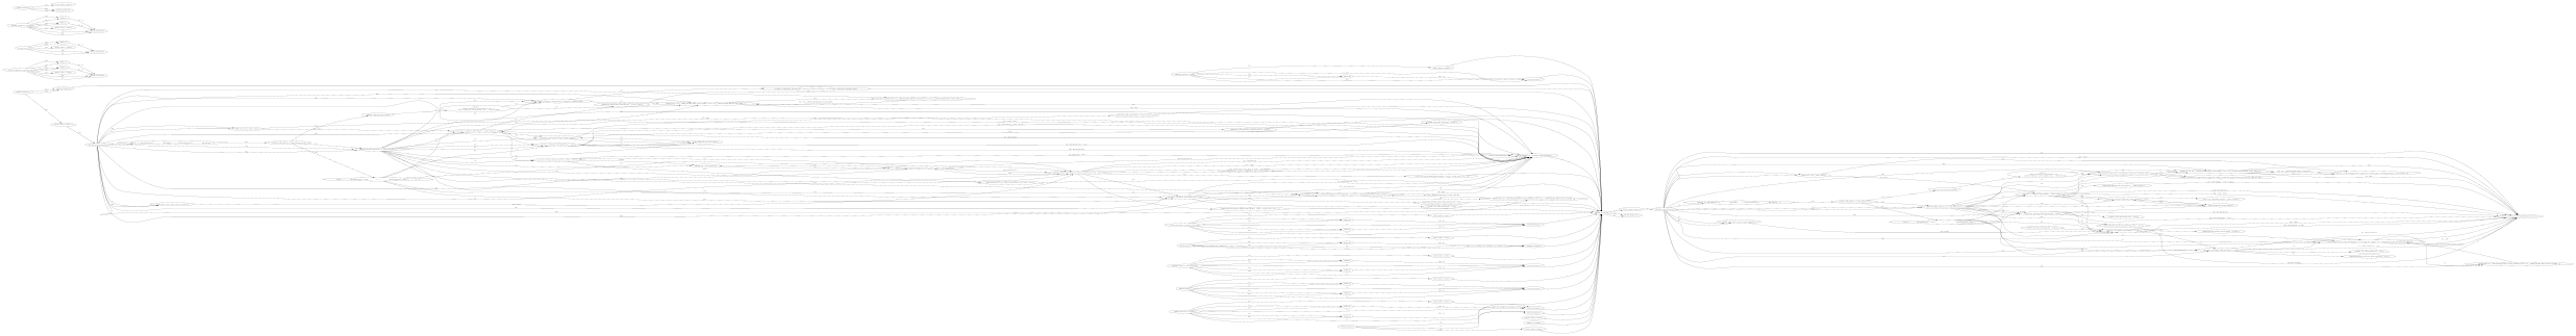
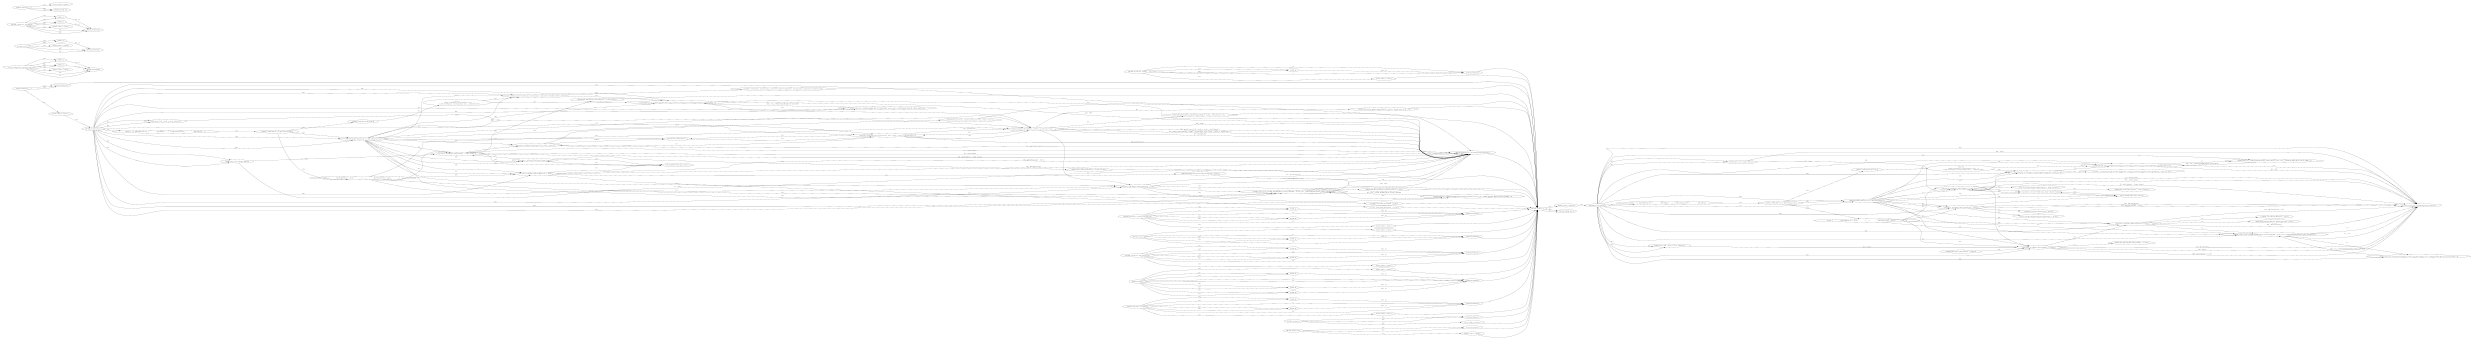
  digraph {
    fontname="IBM Plex Mono"
    rankdir=LR
    node [fontname="IBM Plex Mono"]
    edge [fontname="IBM Plex Mono"]
    n1 [label=<(METHOD,&lt;global&gt;)<SUB>1</SUB>>]
    n2 [label=<(BLOCK,&lt;empty&gt;,&lt;empty&gt;)<SUB>1</SUB>>]
    n3 [label=<(METHOD_RETURN,ANY)<SUB>1</SUB>>]
    n4 [label=<(METHOD,writeCallback)<SUB>1</SUB>>]
    n5 [label=<(PARAM,const FLAC__Frame *frame)<SUB>2</SUB>>]
    n6 [label=<(PARAM,const FLAC__int32 * const buffer[])<SUB>2</SUB>>]
    n7 [label=<(BLOCK,{  if (mWriteRequested) {           mWriteReque...,{  if (mWriteRequested) {           mWriteReque...)<SUB>3</SUB>>]
    n8 [label=<(IDENTIFIER,mWriteRequested,if (mWriteRequested))<SUB>4</SUB>>]
    n9 [label=<(&lt;operator&gt;.assignment,mWriteRequested = false)<SUB>6</SUB>>]
    n10 [label=<(&lt;operator&gt;.assignment,mWriteBuffer = buffer)<SUB>8</SUB>>]
    n11 [label=<(&lt;operator&gt;.assignment,mWriteCompleted = true)<SUB>9</SUB>>]
    n12 [label=<(RETURN,return FLAC__STREAM_DECODER_WRITE_STATUS_CONTINUE;,return FLAC__STREAM_DECODER_WRITE_STATUS_CONTINUE;)<SUB>10</SUB>>]
    n13 [label=<(IDENTIFIER,FLAC__STREAM_DECODER_WRITE_STATUS_CONTINUE,return FLAC__STREAM_DECODER_WRITE_STATUS_CONTINUE;)<SUB>10</SUB>>]
    n14 [label="<(ALOGE,ALOGE(&quot;FLACParser::writeCallback unexpected&quot;))<SUB>12</SUB>>"]
    n15 [label=<(RETURN,return FLAC__STREAM_DECODER_WRITE_STATUS_ABORT;,return FLAC__STREAM_DECODER_WRITE_STATUS_ABORT;)<SUB>13</SUB>>]
    n16 [label=<(IDENTIFIER,FLAC__STREAM_DECODER_WRITE_STATUS_ABORT,return FLAC__STREAM_DECODER_WRITE_STATUS_ABORT;)<SUB>13</SUB>>]
    n17 [label=<(METHOD_RETURN,FLAC__StreamDecoderWriteStatus)<SUB>1</SUB>>]
    n18 [label=<(&lt;operator&gt;.assignment,mWriteHeader = frame-&gt;header)<SUB>7</SUB>>]
    n19 [label=<(CONTROL_STRUCTURE,IF,if (mWriteRequested))<SUB>4</SUB>>]
    n20 [label=<(&lt;operator&gt;.indirectFieldAccess,frame-&gt;header)<SUB>7</SUB>>]
    n21 [label=<(FIELD_IDENTIFIER,header,header)<SUB>7</SUB>>]
    n22 [label=<(IDENTIFIER,mWriteRequested,mWriteRequested = false)<SUB>6</SUB>>]
    n23 [label=<(LITERAL,false,mWriteRequested = false)<SUB>6</SUB>>]
    n24 [label=<(IDENTIFIER,mWriteBuffer,mWriteBuffer = buffer)<SUB>8</SUB>>]
    n25 [label=<(IDENTIFIER,mWriteCompleted,mWriteCompleted = true)<SUB>9</SUB>>]
    n26 [label=<(LITERAL,true,mWriteCompleted = true)<SUB>9</SUB>>]
    n27 [label="<(LITERAL,&quot;FLACParser::writeCallback unexpected&quot;,ALOGE(&quot;FLACParser::writeCallback unexpected&quot;))<SUB>12</SUB>>"]
    n28 [label=<(IDENTIFIER,mWriteHeader,mWriteHeader = frame-&gt;header)<SUB>7</SUB>>]
    n29 [label=<(BLOCK,{           mWriteRequested = false;          m...,{           mWriteRequested = false;          m...)<SUB>4</SUB>>]
    n30 [label=<(CONTROL_STRUCTURE,ELSE,else)<SUB>11</SUB>>]
    n31 [label="<(BLOCK,{\n        ALOGE(&quot;FLACParser::writeCallback unex...,{\n        ALOGE(&quot;FLACParser::writeCallback unex...)<SUB>11</SUB>>"]
    n32 [label=<(IDENTIFIER,frame,mWriteHeader = frame-&gt;header)<SUB>7</SUB>>]
    n33 [label=<(IDENTIFIER,buffer,mWriteBuffer = buffer)<SUB>8</SUB>>]
    n34 [label=<(METHOD,&lt;operator&gt;.indirectFieldAccess)>]
    n35 [label=<(PARAM,p1)>]
    n36 [label=<(PARAM,p2)>]
    n37 [label=<(BLOCK,&lt;empty&gt;,&lt;empty&gt;)>]
    n38 [label=<(METHOD_RETURN,ANY)>]
    n39 [label=<(METHOD,ALOGE)>]
    n40 [label=<(PARAM,p1)>]
    n41 [label=<(BLOCK,&lt;empty&gt;,&lt;empty&gt;)>]
    n42 [label=<(METHOD_RETURN,ANY)>]
    n43 [label=<(METHOD,&lt;operator&gt;.assignment)>]
    n44 [label=<(PARAM,p1)>]
    n45 [label=<(PARAM,p2)>]
    n46 [label=<(BLOCK,&lt;empty&gt;,&lt;empty&gt;)>]
    n47 [label=<(METHOD_RETURN,ANY)>]
    n48 [label=<(METHOD,&lt;global&gt;)<SUB>1</SUB>>]
    n49 [label=<(BLOCK,&lt;empty&gt;,&lt;empty&gt;)>]
    n50 [label=<(METHOD_RETURN,ANY)>]
    n51 [label=<(METHOD,&lt;operator&gt;.sizeOf)>]
    n52 [label=<(PARAM,p1)>]
    n53 [label=<(BLOCK,&lt;empty&gt;,&lt;empty&gt;)>]
    n54 [label=<(METHOD_RETURN,ANY)>]
    n55 [label=<(METHOD,&lt;global&gt;)<SUB>1</SUB>>]
    n56 [label=<(BLOCK,&lt;empty&gt;,&lt;empty&gt;)<SUB>1</SUB>>]
    n57 [label=<(METHOD_RETURN,ANY)<SUB>1</SUB>>]
    n58 [label=<(METHOD,writeCallback)<SUB>1</SUB>>]
    n59 [label=<(PARAM,const FLAC__Frame *frame)<SUB>2</SUB>>]
    n60 [label=<(PARAM,const FLAC__int32 * const buffer[])<SUB>2</SUB>>]
    n61 [label=<(BLOCK,{  if (mWriteRequested) {           mWriteReque...,{  if (mWriteRequested) {           mWriteReque...)<SUB>3</SUB>>]
    n62 [label=<(IDENTIFIER,mWriteRequested,if (mWriteRequested))<SUB>4</SUB>>]
    n63 [label=<(&lt;operator&gt;.assignment,mWriteRequested = false)<SUB>6</SUB>>]
    n64 [label=<(memmove,memmove(mWriteBuffer, buffer, sizeof(const FLAC...)<SUB>8</SUB>>]
    n65 [label=<(&lt;operator&gt;.multiplication,sizeof(const FLAC__int32 * const) * getChannels())<SUB>8</SUB>>]
    n66 [label=<(&lt;operator&gt;.assignment,mWriteCompleted = true)<SUB>9</SUB>>]
    n67 [label=<(RETURN,return FLAC__STREAM_DECODER_WRITE_STATUS_CONTINUE;,return FLAC__STREAM_DECODER_WRITE_STATUS_CONTINUE;)<SUB>10</SUB>>]
    n68 [label=<(IDENTIFIER,FLAC__STREAM_DECODER_WRITE_STATUS_CONTINUE,return FLAC__STREAM_DECODER_WRITE_STATUS_CONTINUE;)<SUB>10</SUB>>]
    n69 [label="<(ALOGE,ALOGE(&quot;FLACParser::writeCallback unexpected&quot;))<SUB>12</SUB>>"]
    n70 [label=<(RETURN,return FLAC__STREAM_DECODER_WRITE_STATUS_ABORT;,return FLAC__STREAM_DECODER_WRITE_STATUS_ABORT;)<SUB>13</SUB>>]
    n71 [label=<(IDENTIFIER,FLAC__STREAM_DECODER_WRITE_STATUS_ABORT,return FLAC__STREAM_DECODER_WRITE_STATUS_ABORT;)<SUB>13</SUB>>]
    n72 [label=<(METHOD_RETURN,FLAC__StreamDecoderWriteStatus)<SUB>1</SUB>>]
    n73 [label=<(&lt;operator&gt;.assignment,mWriteHeader = frame-&gt;header)<SUB>7</SUB>>]
    n74 [label=<(CONTROL_STRUCTURE,IF,if (mWriteRequested))<SUB>4</SUB>>]
    n75 [label=<(&lt;operator&gt;.indirectFieldAccess,frame-&gt;header)<SUB>7</SUB>>]
    n76 [label=<(FIELD_IDENTIFIER,header,header)<SUB>7</SUB>>]
    n77 [label=<(&lt;operator&gt;.sizeOf,sizeof(const FLAC__int32 * const))<SUB>8</SUB>>]
    n78 [label=<(getChannels,getChannels())<SUB>8</SUB>>]
    n79 [label=<(IDENTIFIER,mWriteRequested,mWriteRequested = false)<SUB>6</SUB>>]
    n80 [label=<(LITERAL,false,mWriteRequested = false)<SUB>6</SUB>>]
    n81 [label=<(IDENTIFIER,mWriteBuffer,memmove(mWriteBuffer, buffer, sizeof(const FLAC...)<SUB>8</SUB>>]
    n82 [label=<(IDENTIFIER,buffer,memmove(mWriteBuffer, buffer, sizeof(const FLAC...)<SUB>8</SUB>>]
    n83 [label=<(IDENTIFIER,mWriteCompleted,mWriteCompleted = true)<SUB>9</SUB>>]
    n84 [label=<(LITERAL,true,mWriteCompleted = true)<SUB>9</SUB>>]
    n85 [label="<(LITERAL,&quot;FLACParser::writeCallback unexpected&quot;,ALOGE(&quot;FLACParser::writeCallback unexpected&quot;))<SUB>12</SUB>>"]
    n86 [label=<(IDENTIFIER,mWriteHeader,mWriteHeader = frame-&gt;header)<SUB>7</SUB>>]
    n87 [label=<(BLOCK,{           mWriteRequested = false;          m...,{           mWriteRequested = false;          m...)<SUB>4</SUB>>]
    n88 [label=<(CONTROL_STRUCTURE,ELSE,else)<SUB>11</SUB>>]
    n89 [label="<(BLOCK,{\n        ALOGE(&quot;FLACParser::writeCallback unex...,{\n        ALOGE(&quot;FLACParser::writeCallback unex...)<SUB>11</SUB>>"]
    n90 [label=<(IDENTIFIER,frame,mWriteHeader = frame-&gt;header)<SUB>7</SUB>>]
    n91 [label=<(IDENTIFIER,const FLAC__int32,sizeof(const FLAC__int32 * const))<SUB>8</SUB>>]
    n92 [label=<(METHOD,&lt;operator&gt;.indirectFieldAccess)>]
    n93 [label=<(PARAM,p1)>]
    n94 [label=<(PARAM,p2)>]
    n95 [label=<(BLOCK,&lt;empty&gt;,&lt;empty&gt;)>]
    n96 [label=<(METHOD_RETURN,ANY)>]
    n97 [label=<(METHOD,ALOGE)>]
    n98 [label=<(PARAM,p1)>]
    n99 [label=<(BLOCK,&lt;empty&gt;,&lt;empty&gt;)>]
    n100 [label=<(METHOD_RETURN,ANY)>]
    n101 [label=<(METHOD,&lt;operator&gt;.multiplication)>]
    n102 [label=<(PARAM,p1)>]
    n103 [label=<(PARAM,p2)>]
    n104 [label=<(BLOCK,&lt;empty&gt;,&lt;empty&gt;)>]
    n105 [label=<(METHOD_RETURN,ANY)>]
    n106 [label=<(METHOD,memmove)>]
    n107 [label=<(PARAM,p1)>]
    n108 [label=<(PARAM,p2)>]
+   n109 [label=<(PARAM,p3)>]
    n110 [label=<(BLOCK,&lt;empty&gt;,&lt;empty&gt;)>]
    n111 [label=<(METHOD_RETURN,ANY)>]
    n112 [label=<(METHOD,&lt;operator&gt;.assignment)>]
    n113 [label=<(PARAM,p1)>]
    n114 [label=<(PARAM,p2)>]
    n115 [label=<(BLOCK,&lt;empty&gt;,&lt;empty&gt;)>]
    n116 [label=<(METHOD_RETURN,ANY)>]
    n117 [label=<(METHOD,&lt;global&gt;)<SUB>1</SUB>>]
    n118 [label=<(BLOCK,&lt;empty&gt;,&lt;empty&gt;)>]
    n119 [label=<(METHOD_RETURN,ANY)>]
+   n120 [label=<(METHOD,getChannels)>]
    n121 [label=<(BLOCK,&lt;empty&gt;,&lt;empty&gt;)>]
    n122 [label=<(METHOD_RETURN,ANY)>]
    n1 -> n2 [label="AST: "]
    n1 -> n3 [label="AST: "]
    n1 -> n3 [label="CFG: "]
    n2 -> n4 [label="AST: "]
    n4 -> n5 [label="AST: "]
    n4 -> n5 [label="DDG: "]
    n4 -> n6 [label="AST: "]
    n4 -> n6 [label="DDG: "]
    n4 -> n7 [label="AST: "]
    n4 -> n8 [label="CFG: "]
    n4 -> n8 [label="DDG: "]
    n4 -> n9 [label="DDG: "]
    n4 -> n10 [label="DDG: "]
    n4 -> n11 [label="DDG: "]
    n4 -> n12 [label="DDG: "]
    n4 -> n13 [label="DDG: "]
    n4 -> n14 [label="DDG: "]
    n4 -> n15 [label="DDG: "]
    n4 -> n16 [label="DDG: "]
    n4 -> n17 [label="AST: "]
    n5 -> n17 [label="DDG: frame"]
    n5 -> n18 [label="DDG: frame"]
    n6 -> n10 [label="DDG: buffer"]
    n7 -> n19 [label="AST: "]
    n8 -> n9 [label="CFG: "]
    n8 -> n9 [label="CDG: "]
    n8 -> n10 [label="CDG: "]
    n8 -> n11 [label="CDG: "]
    n8 -> n12 [label="CDG: "]
    n8 -> n14 [label="CFG: "]
    n8 -> n14 [label="CDG: "]
    n8 -> n15 [label="CDG: "]
    n8 -> n18 [label="CDG: "]
    n8 -> n20 [label="CDG: "]
    n8 -> n21 [label="CDG: "]
    n9 -> n17 [label="DDG: mWriteRequested = false"]
    n9 -> n17 [label="DDG: mWriteRequested"]
    n9 -> n21 [label="CFG: "]
    n9 -> n22 [label="AST: "]
    n9 -> n23 [label="AST: "]
    n10 -> n11 [label="CFG: "]
    n10 -> n17 [label="DDG: buffer"]
    n10 -> n17 [label="DDG: mWriteBuffer = buffer"]
    n10 -> n17 [label="DDG: mWriteBuffer"]
    n10 -> n24 [label="CFG: "]
    n11 -> n12 [label="CFG: "]
    n11 -> n17 [label="DDG: mWriteCompleted = true"]
    n11 -> n17 [label="DDG: mWriteCompleted"]
    n11 -> n25 [label="AST: "]
    n11 -> n26 [label="AST: "]
    n12 -> n13 [label="AST: "]
    n12 -> n17 [label="CFG: "]
    n12 -> n17 [label="DDG: &lt;RET&gt;"]
    n13 -> n12 [label="DDG: FLAC__STREAM_DECODER_WRITE_STATUS_CONTINUE"]
    n14 -> n15 [label="CFG: "]
    n14 -> n27 [label="AST: "]
    n15 -> n16 [label="AST: "]
    n15 -> n17 [label="CFG: "]
    n15 -> n17 [label="DDG: &lt;RET&gt;"]
    n16 -> n15 [label="DDG: FLAC__STREAM_DECODER_WRITE_STATUS_ABORT"]
    n18 -> n10 [label="CFG: "]
    n18 -> n17 [label="DDG: frame-&gt;header"]
    n18 -> n17 [label="DDG: mWriteHeader = frame-&gt;header"]
    n18 -> n17 [label="DDG: mWriteHeader"]
    n18 -> n20 [label="AST: "]
    n18 -> n28 [label="AST: "]
    n19 -> n8 [label="AST: "]
    n19 -> n29 [label="AST: "]
    n19 -> n30 [label="AST: "]
    n20 -> n18 [label="CFG: "]
    n20 -> n21 [label="AST: "]
    n20 -> n32 [label="AST: "]
    n21 -> n20 [label="CFG: "]
    n29 -> n9 [label="AST: "]
    n29 -> n10 [label="AST: "]
    n29 -> n11 [label="AST: "]
    n29 -> n12 [label="AST: "]
    n29 -> n18 [label="AST: "]
    n30 -> n31 [label="AST: "]
    n31 -> n14 [label="AST: "]
    n31 -> n15 [label="AST: "]
    n33 -> n10 [label="AST: "]
    n34 -> n35 [label="AST: "]
    n34 -> n35 [label="DDG: "]
    n34 -> n36 [label="AST: "]
    n34 -> n36 [label="DDG: "]
    n34 -> n37 [label="AST: "]
    n34 -> n38 [label="AST: "]
    n34 -> n38 [label="CFG: "]
    n35 -> n38 [label="DDG: p1"]
    n36 -> n38 [label="DDG: p2"]
    n39 -> n40 [label="AST: "]
    n39 -> n40 [label="DDG: "]
    n39 -> n41 [label="AST: "]
    n39 -> n42 [label="AST: "]
    n39 -> n42 [label="CFG: "]
    n40 -> n42 [label="DDG: p1"]
    n43 -> n44 [label="AST: "]
    n43 -> n44 [label="DDG: "]
    n43 -> n45 [label="AST: "]
    n43 -> n45 [label="DDG: "]
    n43 -> n46 [label="AST: "]
    n43 -> n47 [label="AST: "]
    n43 -> n47 [label="CFG: "]
    n44 -> n47 [label="DDG: p1"]
    n45 -> n47 [label="DDG: p2"]
    n48 -> n49 [label="AST: "]
    n48 -> n50 [label="AST: "]
    n48 -> n50 [label="CFG: "]
    n51 -> n52 [label="AST: "]
    n51 -> n52 [label="DDG: "]
    n51 -> n53 [label="AST: "]
    n51 -> n54 [label="AST: "]
    n51 -> n54 [label="CFG: "]
    n52 -> n54 [label="DDG: p1"]
    n53 -> n1
    n54 -> n1
    n55 -> n56 [label="AST: "]
    n55 -> n57 [label="AST: "]
    n55 -> n57 [label="CFG: "]
    n56 -> n58 [label="AST: "]
    n57 -> n1
    n58 -> n59 [label="AST: "]
    n58 -> n59 [label="DDG: "]
    n58 -> n60 [label="AST: "]
    n58 -> n60 [label="DDG: "]
    n58 -> n61 [label="AST: "]
    n58 -> n62 [label="CFG: "]
    n58 -> n62 [label="DDG: "]
    n58 -> n63 [label="DDG: "]
    n58 -> n64 [label="DDG: "]
    n58 -> n65 [label="DDG: "]
    n58 -> n66 [label="DDG: "]
    n58 -> n67 [label="DDG: "]
    n58 -> n68 [label="DDG: "]
    n58 -> n69 [label="DDG: "]
    n58 -> n70 [label="DDG: "]
    n58 -> n71 [label="DDG: "]
    n58 -> n72 [label="AST: "]
    n59 -> n72 [label="DDG: frame"]
    n59 -> n73 [label="DDG: frame"]
    n60 -> n64 [label="DDG: buffer"]
    n61 -> n74 [label="AST: "]
    n62 -> n63 [label="CFG: "]
    n62 -> n63 [label="CDG: "]
    n62 -> n64 [label="CDG: "]
    n62 -> n65 [label="CDG: "]
    n62 -> n66 [label="CDG: "]
    n62 -> n67 [label="CDG: "]
    n62 -> n69 [label="CFG: "]
    n62 -> n69 [label="CDG: "]
    n62 -> n70 [label="CDG: "]
    n62 -> n73 [label="CDG: "]
    n62 -> n75 [label="CDG: "]
    n62 -> n76 [label="CDG: "]
    n62 -> n77 [label="CDG: "]
    n62 -> n78 [label="CDG: "]
    n63 -> n72 [label="DDG: mWriteRequested = false"]
    n63 -> n72 [label="DDG: mWriteRequested"]
    n63 -> n76 [label="CFG: "]
    n63 -> n79 [label="AST: "]
    n63 -> n80 [label="AST: "]
    n64 -> n65 [label="AST: "]
    n64 -> n66 [label="CFG: "]
    n64 -> n72 [label="DDG: buffer"]
    n64 -> n72 [label="DDG: sizeof(const FLAC__int32 * const) * getChannels()"]
    n64 -> n72 [label="DDG: memmove(mWriteBuffer, buffer, sizeof(const FLAC__int32 * const) * getChannels())"]
    n64 -> n72 [label="DDG: mWriteBuffer"]
    n64 -> n81 [label="AST: "]
    n64 -> n82 [label="AST: "]
    n65 -> n64 [label="CFG: "]
    n65 -> n64 [label="DDG: getChannels()"]
    n65 -> n72 [label="DDG: getChannels()"]
    n65 -> n77 [label="AST: "]
    n65 -> n78 [label="AST: "]
    n66 -> n67 [label="CFG: "]
    n66 -> n72 [label="DDG: mWriteCompleted = true"]
    n66 -> n72 [label="DDG: mWriteCompleted"]
    n66 -> n83 [label="AST: "]
    n66 -> n84 [label="AST: "]
    n67 -> n68 [label="AST: "]
    n67 -> n72 [label="CFG: "]
    n67 -> n72 [label="DDG: &lt;RET&gt;"]
    n68 -> n67 [label="DDG: FLAC__STREAM_DECODER_WRITE_STATUS_CONTINUE"]
    n69 -> n70 [label="CFG: "]
    n69 -> n85 [label="AST: "]
    n70 -> n71 [label="AST: "]
    n70 -> n72 [label="CFG: "]
    n70 -> n72 [label="DDG: &lt;RET&gt;"]
    n71 -> n70 [label="DDG: FLAC__STREAM_DECODER_WRITE_STATUS_ABORT"]
    n72 -> n1
    n73 -> n72 [label="DDG: frame-&gt;header"]
    n73 -> n72 [label="DDG: mWriteHeader = frame-&gt;header"]
    n73 -> n72 [label="DDG: mWriteHeader"]
    n73 -> n75 [label="AST: "]
    n73 -> n77 [label="CFG: "]
    n73 -> n86 [label="AST: "]
    n74 -> n62 [label="AST: "]
    n74 -> n87 [label="AST: "]
    n74 -> n88 [label="AST: "]
    n75 -> n73 [label="CFG: "]
    n75 -> n76 [label="AST: "]
    n75 -> n90 [label="AST: "]
    n76 -> n75 [label="CFG: "]
    n77 -> n72 [label="DDG: const FLAC__int32"]
    n77 -> n78 [label="STREAM: "]
    n77 -> n91 [label="AST: "]
    n78 -> n65 [label="CFG: "]
    n79 -> n1
    n80 -> n1
    n81 -> n1
    n82 -> n1
    n83 -> n1
    n84 -> n1
    n85 -> n1
    n86 -> n1
    n87 -> n63 [label="AST: "]
    n87 -> n64 [label="AST: "]
    n87 -> n66 [label="AST: "]
    n87 -> n67 [label="AST: "]
    n87 -> n73 [label="AST: "]
    n88 -> n89 [label="AST: "]
    n89 -> n69 [label="AST: "]
    n89 -> n70 [label="AST: "]
    n90 -> n1
    n91 -> n1
    n92 -> n93 [label="AST: "]
    n92 -> n93 [label="DDG: "]
    n92 -> n94 [label="AST: "]
    n92 -> n94 [label="DDG: "]
    n92 -> n95 [label="AST: "]
    n92 -> n96 [label="AST: "]
    n92 -> n96 [label="CFG: "]
    n93 -> n96 [label="DDG: p1"]
    n94 -> n96 [label="DDG: p2"]
    n95 -> n1
    n96 -> n1
    n97 -> n98 [label="AST: "]
    n97 -> n98 [label="DDG: "]
    n97 -> n99 [label="AST: "]
    n97 -> n100 [label="AST: "]
    n97 -> n100 [label="CFG: "]
    n98 -> n100 [label="DDG: p1"]
    n99 -> n1
    n100 -> n1
    n101 -> n102 [label="AST: "]
    n101 -> n102 [label="DDG: "]
    n101 -> n103 [label="AST: "]
    n101 -> n103 [label="DDG: "]
    n101 -> n104 [label="AST: "]
    n101 -> n105 [label="AST: "]
    n101 -> n105 [label="CFG: "]
    n102 -> n105 [label="DDG: p1"]
    n103 -> n105 [label="DDG: p2"]
    n104 -> n1
    n105 -> n1
    n106 -> n107 [label="AST: "]
    n106 -> n107 [label="DDG: "]
    n106 -> n108 [label="AST: "]
    n106 -> n108 [label="DDG: "]
+   n106 -> n109 [label="AST: "]
+   n106 -> n109 [label="DDG: "]
    n106 -> n110 [label="AST: "]
    n106 -> n111 [label="AST: "]
    n106 -> n111 [label="CFG: "]
    n107 -> n111 [label="DDG: p1"]
    n108 -> n111 [label="DDG: p2"]
+   n109 -> n111 [label="DDG: p3"]
    n110 -> n1
    n111 -> n1
    n112 -> n113 [label="AST: "]
    n112 -> n113 [label="DDG: "]
    n112 -> n114 [label="AST: "]
    n112 -> n114 [label="DDG: "]
    n112 -> n115 [label="AST: "]
    n112 -> n116 [label="AST: "]
    n112 -> n116 [label="CFG: "]
    n113 -> n116 [label="DDG: p1"]
    n114 -> n116 [label="DDG: p2"]
    n115 -> n1
    n116 -> n1
    n117 -> n118 [label="AST: "]
    n117 -> n119 [label="AST: "]
    n117 -> n119 [label="CFG: "]
    n118 -> n1
    n119 -> n1
+   n120 -> n121 [label="AST: "]
+   n120 -> n122 [label="AST: "]
+   n120 -> n122 [label="CFG: "]
    n121 -> n1
    n122 -> n1
  }
